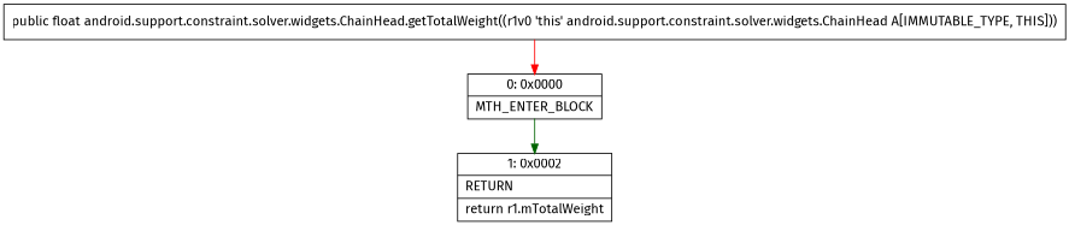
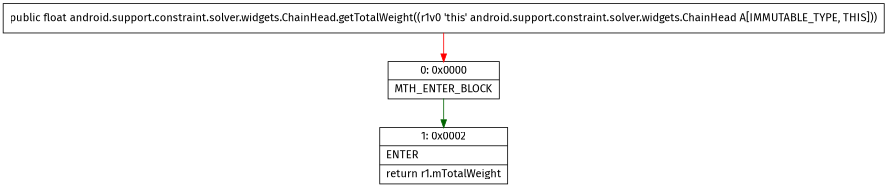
  digraph {
    fontname="Fira Sans"
    node [shape=record fontname="Fira Sans"]
    edge [fontname="Fira Sans"]
    n1 [label="{0\:\ 0x0000|MTH_ENTER_BLOCK\l}"]
-   n2 [label="{1\:\ 0x0002|RETURN\l|return r1.mTotalWeight\l}"]
+   n2 [label="{1\:\ 0x0002|ENTER\l|return r1.mTotalWeight\l}"]
    n3 [label="{public float android.support.constraint.solver.widgets.ChainHead.getTotalWeight((r1v0 'this' android.support.constraint.solver.widgets.ChainHead A[IMMUTABLE_TYPE, THIS])) }"]
    n1 -> n2 [color=darkgreen]
    n3 -> n1 [color=red]
  }
